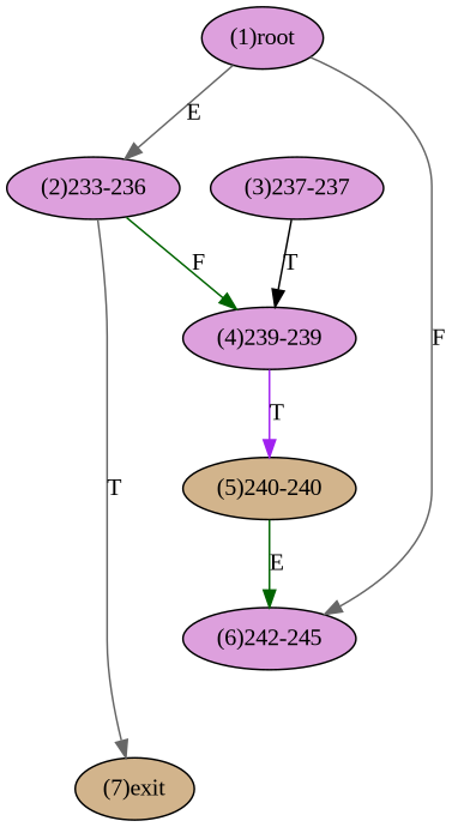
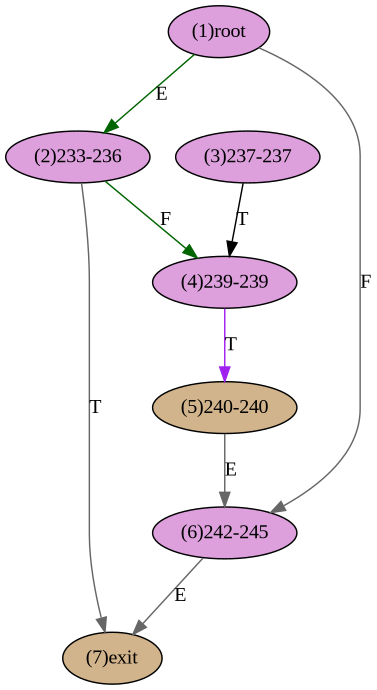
  digraph {
    fontname="Liberation Serif"
    node [fillcolor=plum fontname="Liberation Serif" style=filled]
    edge [color=gray40 fontname="Liberation Serif"]
    n1 [label="(1)root"]
    n2 [label="(2)233-236"]
    n3 [label="(6)242-245"]
    n4 [label="(4)239-239"]
    n5 [fillcolor=tan label="(7)exit"]
    n6 [label="(3)237-237"]
    n7 [fillcolor=tan label="(5)240-240"]
-   n1 -> n2 [label=E]
+   n1 -> n2 [color=darkgreen label=E]
    n1 -> n3 [label=F]
    n2 -> n4 [color=darkgreen label=F]
    n2 -> n5 [label=T]
+   n3 -> n5 [label=E]
    n4 -> n7 [color=purple label=T]
    n6 -> n4 [color=black label=T]
-   n7 -> n3 [color=darkgreen label=E]
+   n7 -> n3 [label=E]
  }
